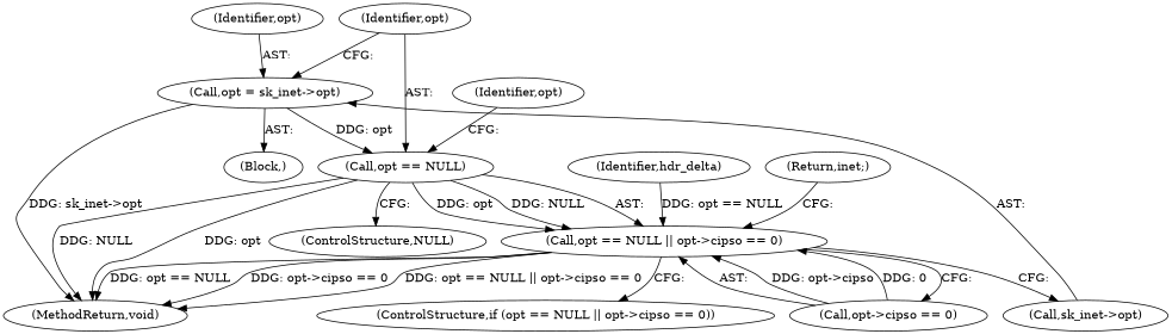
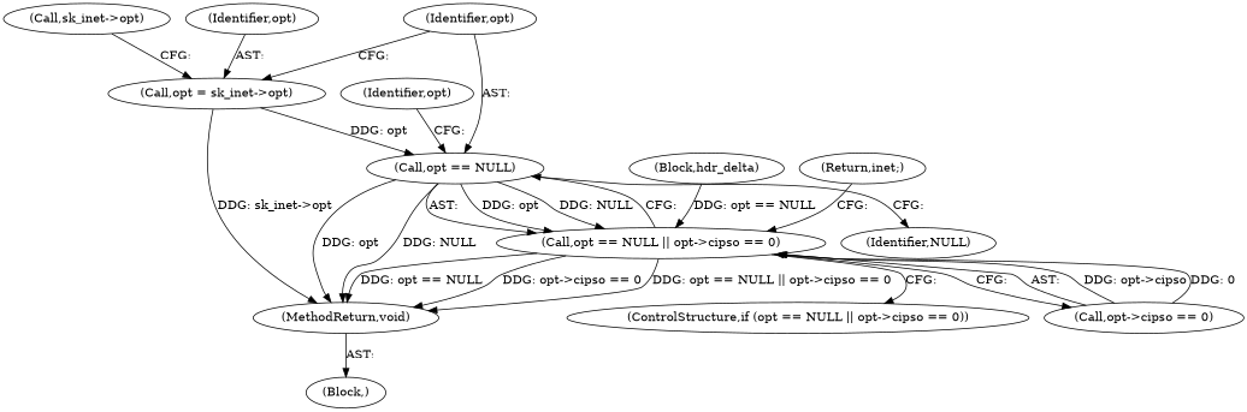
  digraph {
    n1 [label="(Call,opt = sk_inet->opt)"]
    n2 [label="(Call,opt == NULL)"]
    n3 [label="(MethodReturn,void)"]
    n4 [label="(Block,)"]
    n5 [label="(Call,opt == NULL || opt->cipso == 0)"]
-   n6 [label="(ControlStructure,NULL)"]
+   n6 [label="(Identifier,NULL)"]
    n7 [label="(Call,sk_inet->opt)"]
    n8 [label="(ControlStructure,if (opt == NULL || opt->cipso == 0))"]
    n9 [label="(Call,opt->cipso == 0)"]
    n10 [label="(Identifier,opt)"]
    n11 [label="(Identifier,opt)"]
    n12 [label="(Identifier,opt)"]
-   n13 [label="(Identifier,hdr_delta)"]
+   n13 [label="(Block,hdr_delta)"]
    n14 [label="(Return,inet;)"]
    n1 -> n2 [label="DDG: opt"]
    n1 -> n3 [label="DDG: sk_inet->opt"]
-   n1 -> n4 [label="AST: "]
+   n3 -> n4 [label="AST: "]
    n2 -> n3 [label="DDG: opt"]
    n2 -> n3 [label="DDG: NULL"]
    n2 -> n5 [label="AST: "]
    n2 -> n5 [label="DDG: opt"]
    n2 -> n5 [label="DDG: NULL"]
    n2 -> n6 [label="CFG: "]
-   n5 -> n7 [label="CFG: "]
+   n5 -> n2 [label="CFG: "]
    n5 -> n3 [label="DDG: opt == NULL"]
    n5 -> n3 [label="DDG: opt->cipso == 0"]
    n5 -> n3 [label="DDG: opt == NULL || opt->cipso == 0"]
    n5 -> n8 [label="CFG: "]
    n5 -> n9 [label="CFG: "]
-   n7 -> n1 [label="AST: "]
+   n7 -> n1 [label="CFG: "]
    n9 -> n5 [label="AST: "]
    n9 -> n5 [label="DDG: opt->cipso"]
    n9 -> n5 [label="DDG: 0"]
    n10 -> n1 [label="AST: "]
    n11 -> n2 [label="CFG: "]
    n12 -> n1 [label="CFG: "]
    n12 -> n2 [label="AST: "]
    n13 -> n5 [label="DDG: opt == NULL"]
    n14 -> n5 [label="CFG: "]
  }
